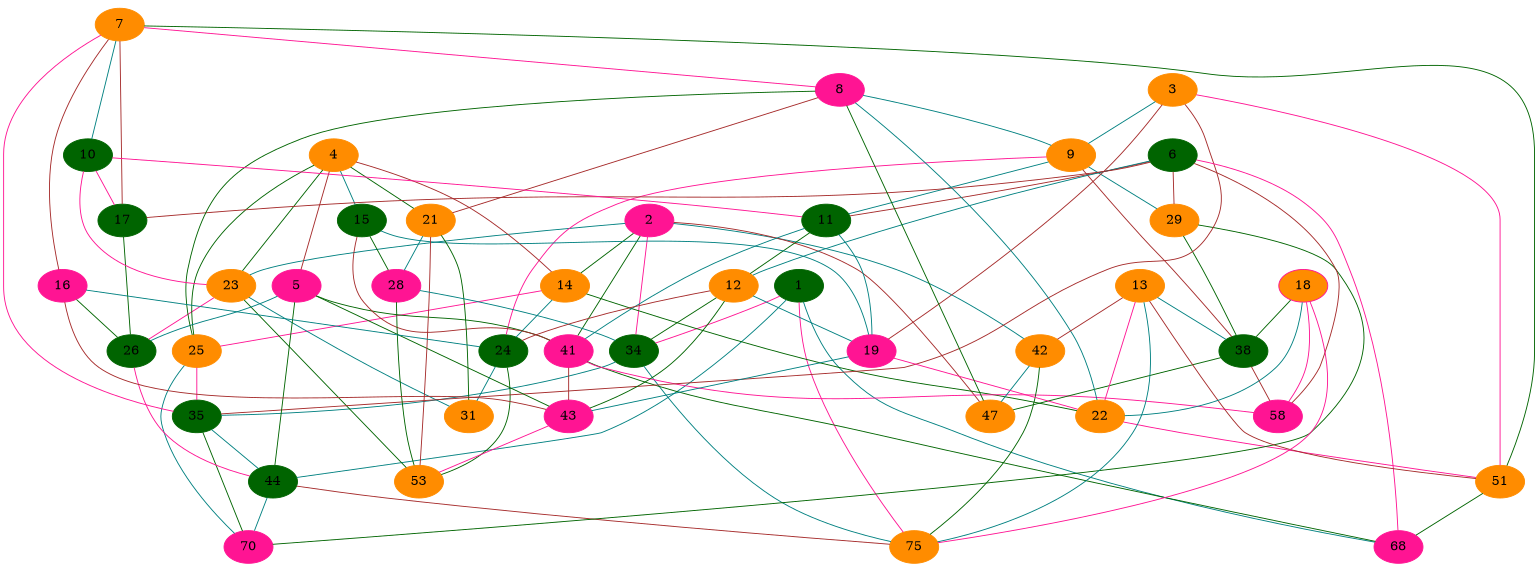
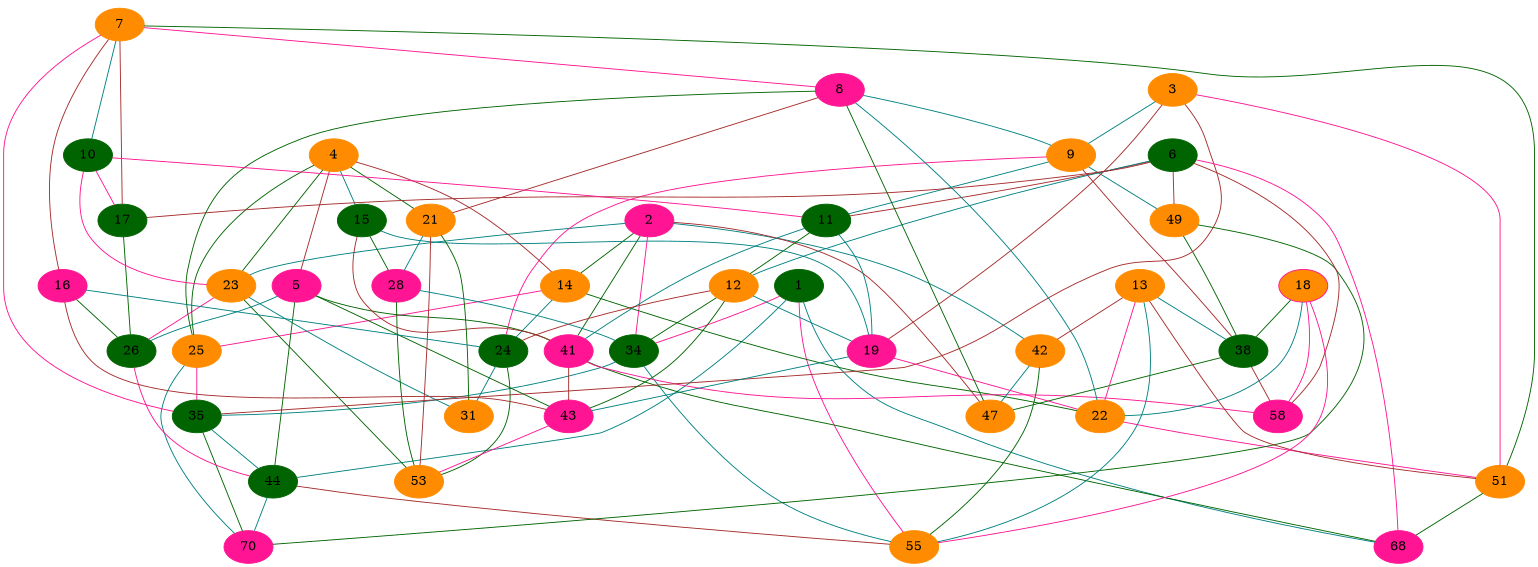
  graph {
    node [color=darkorange style=filled]
    edge [color=teal]
    34 [color=darkgreen super="+46"]
-   55 [super="+63" label=75]
+   55 [super="+63"]
    35 [color=darkgreen super="+40"]
    1 [color=darkgreen]
    44 [color=darkgreen super="+65"]
    68 [color=deeppink]
    70 [color=deeppink]
    2 [color=deeppink super="+36"]
    14 [super="+67"]
    23 [super="+32"]
    41 [color=deeppink super="+62"]
    42 [super="+59"]
    47
    25 [super="+39"]
    22 [super="+71"]
    24 [color=darkgreen super="+69"]
    26 [color=darkgreen super="+33"]
    31
    53
    43 [color=deeppink super="+48"]
    58 [color=deeppink]
    9 [super="+20"]
    11 [color=darkgreen super="+45"]
-   29
+   29 [label=49]
    38 [color=darkgreen super="+60"]
    3
    19 [color=deeppink super="+61"]
    51 [super="+56"]
    4 [super="+37"]
    5 [color=deeppink super="+57"]
    15 [color=darkgreen super="+64"]
    21 [super="+66"]
    28 [color=deeppink]
    6 [color=darkgreen super="+54"]
    12 [super="+27"]
    17 [color=darkgreen]
    7 [super="+50"]
    8 [color=deeppink super="+30"]
    10 [color=darkgreen]
    16 [color=deeppink]
    13 [super="+49"]
    18 [color=deeppink fillcolor=darkorange]
    34 -- 55
    34 -- 35
    35 -- 44
    35 -- 70 [color=darkgreen]
    1 -- 34 [color=deeppink]
    1 -- 55 [color=deeppink]
    1 -- 44
    1 -- 68
    44 -- 55 [color=brown]
    44 -- 70
    2 -- 34 [color=deeppink]
    2 -- 14 [color=darkgreen]
    2 -- 23
    2 -- 41 [color=darkgreen]
    2 -- 42
    2 -- 47 [color=brown]
    14 -- 25 [color=deeppink weight=2]
    14 -- 22 [color=darkgreen]
    14 -- 24
    23 -- 26 [color=deeppink]
    23 -- 31
    23 -- 53 [color=darkgreen]
    41 -- 68 [color=darkgreen]
    41 -- 43 [color=brown]
    41 -- 58 [color=deeppink]
    42 -- 55 [color=darkgreen]
    42 -- 47
    25 -- 35 [color=deeppink]
    25 -- 70
    22 -- 51 [color=deeppink]
    24 -- 31
    24 -- 53 [color=darkgreen]
    26 -- 44 [color=deeppink]
    43 -- 53 [color=deeppink]
    9 -- 24 [color=deeppink]
    9 -- 11
    9 -- 29
    9 -- 38 [color=brown]
    11 -- 41
    11 -- 19
    11 -- 12 [color=darkgreen]
    29 -- 70 [color=darkgreen]
    29 -- 38 [color=darkgreen]
    38 -- 47 [color=darkgreen]
    38 -- 58 [color=brown]
    3 -- 35 [color=brown]
    3 -- 9
    3 -- 19 [color=brown]
    3 -- 51 [color=deeppink]
    19 -- 22 [color=deeppink]
    19 -- 43
    51 -- 68 [color=darkgreen]
    4 -- 14 [color=brown]
    4 -- 23 [color=darkgreen]
    4 -- 25 [color=darkgreen]
    4 -- 5 [color=brown]
    4 -- 15
    4 -- 21 [color=darkgreen]
    5 -- 44 [color=darkgreen]
    5 -- 41 [color=darkgreen]
    5 -- 26 [weight=2]
    5 -- 43 [color=darkgreen]
    15 -- 41 [color=brown]
    15 -- 19
    15 -- 28 [color=darkgreen]
    21 -- 31 [color=darkgreen]
    21 -- 53 [color=brown]
    21 -- 28
    28 -- 34
    28 -- 53 [color=darkgreen]
    6 -- 68 [color=deeppink]
    6 -- 58 [color=brown]
    6 -- 11 [color=brown]
    6 -- 29 [color=brown]
    6 -- 12
    6 -- 17 [color=brown]
    12 -- 34 [color=darkgreen]
    12 -- 24 [color=brown]
    12 -- 43 [color=darkgreen]
    12 -- 19
    17 -- 26 [color=darkgreen]
    7 -- 35 [color=deeppink]
    7 -- 51 [color=darkgreen]
    7 -- 17 [color=brown]
    7 -- 8 [color=deeppink]
    7 -- 10
    7 -- 16 [color=brown]
    8 -- 47 [color=darkgreen]
    8 -- 25 [color=darkgreen]
    8 -- 22
    8 -- 9
    8 -- 21 [color=brown]
    10 -- 23 [color=deeppink]
    10 -- 11 [color=deeppink]
    10 -- 17 [color=deeppink]
    16 -- 24
    16 -- 26 [color=darkgreen]
    16 -- 43 [color=brown]
    13 -- 55
    13 -- 42 [color=brown]
    13 -- 22 [color=deeppink]
    13 -- 38
    13 -- 51 [color=brown weight=2]
    18 -- 55 [color=deeppink]
    18 -- 22
    18 -- 58 [color=deeppink]
    18 -- 38 [color=darkgreen]
  }
